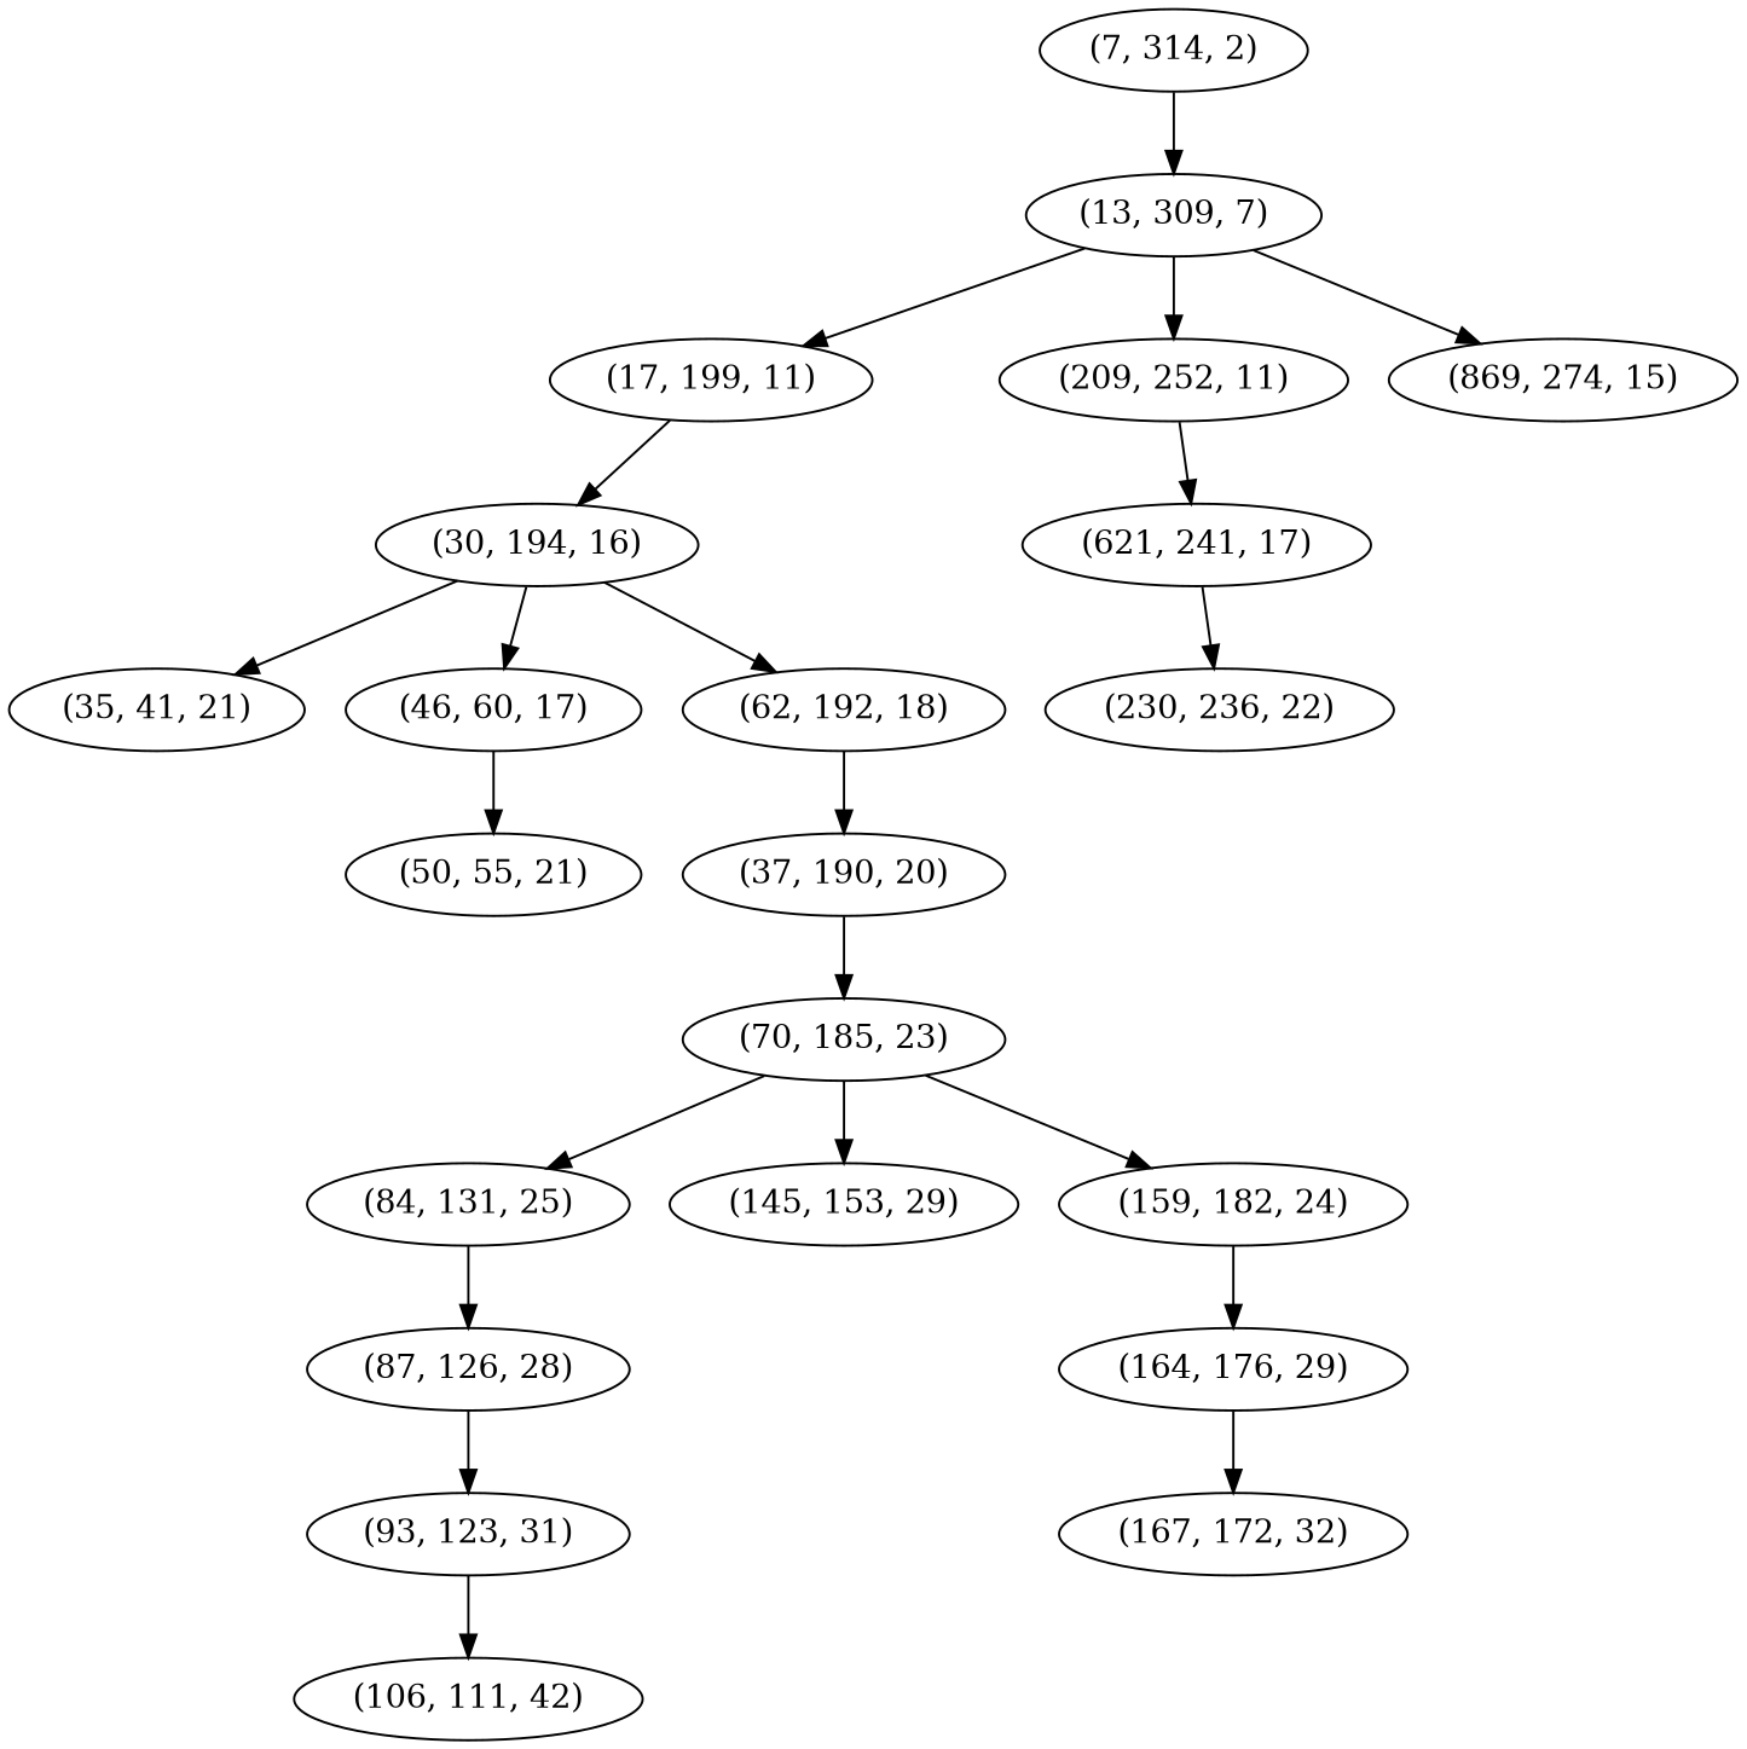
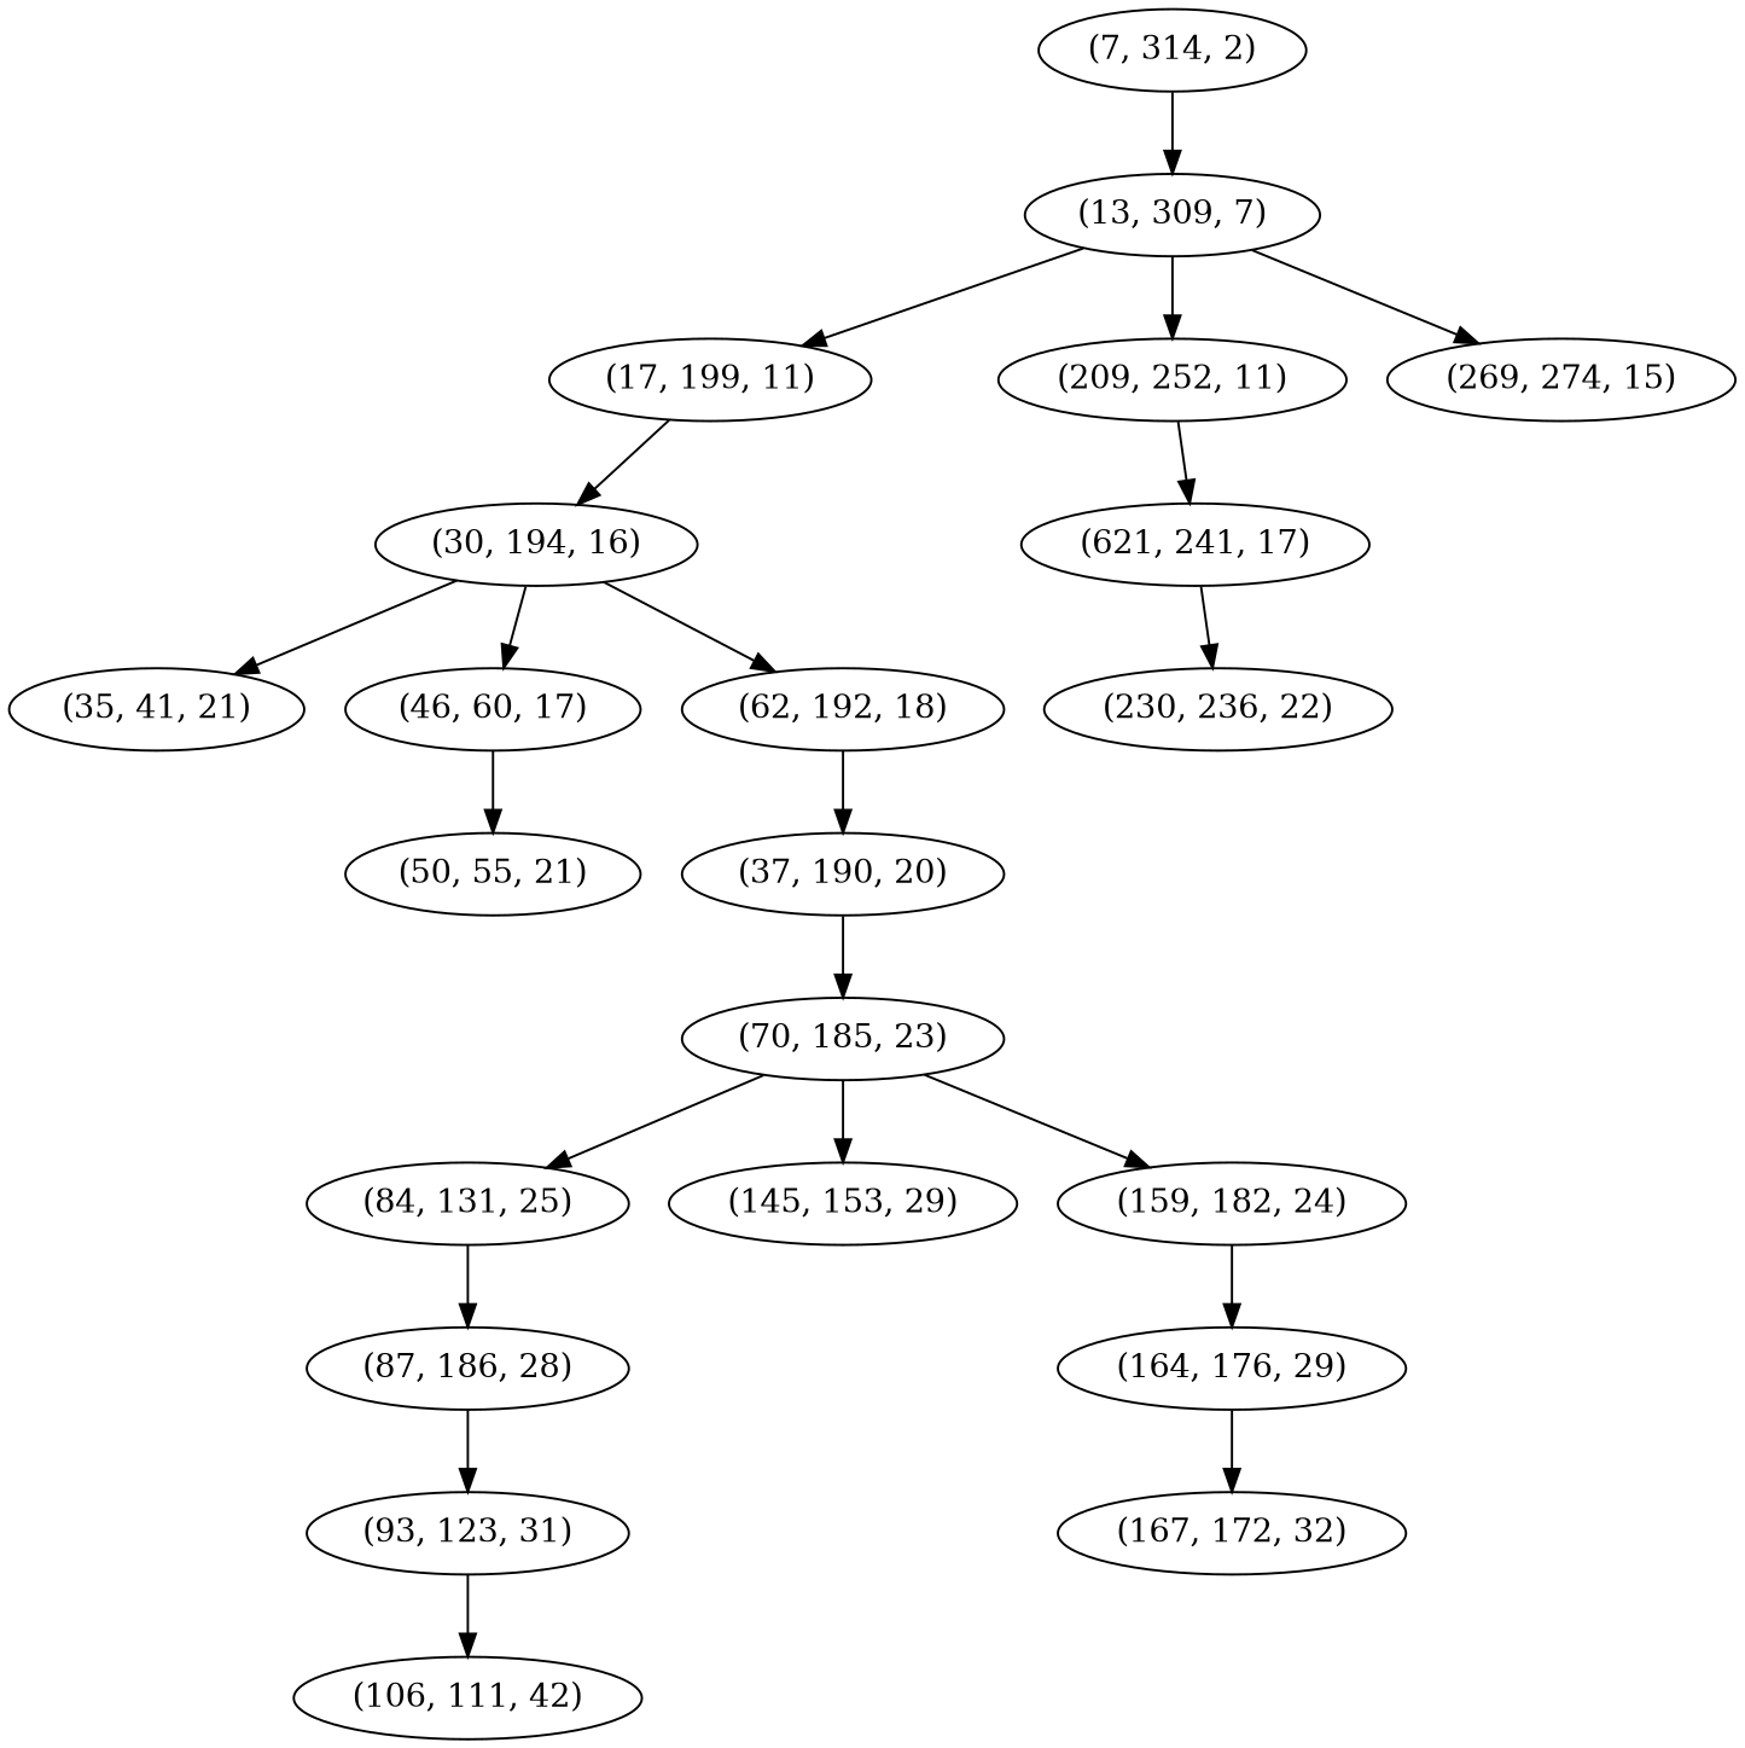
  digraph {
    "(7, 314, 2)"
    "(13, 309, 7)"
    "(17, 199, 11)"
    "(209, 252, 11)"
-   "(269, 274, 15)" [label="(869, 274, 15)"]
+   "(269, 274, 15)"
    "(30, 194, 16)"
    n7 [label="(621, 241, 17)"]
    "(35, 41, 21)"
    "(46, 60, 17)"
    "(62, 192, 18)"
    "(50, 55, 21)"
    n12 [label="(37, 190, 20)"]
    "(70, 185, 23)"
    "(84, 131, 25)"
    "(145, 153, 29)"
    "(159, 182, 24)"
-   "(87, 126, 28)"
+   "(87, 126, 28)" [label="(87, 186, 28)"]
    "(164, 176, 29)"
    "(93, 123, 31)"
    "(106, 111, 42)"
    "(167, 172, 32)"
    "(230, 236, 22)"
    "(7, 314, 2)" -> "(13, 309, 7)"
    "(13, 309, 7)" -> "(17, 199, 11)"
    "(13, 309, 7)" -> "(209, 252, 11)"
    "(13, 309, 7)" -> "(269, 274, 15)"
    "(17, 199, 11)" -> "(30, 194, 16)"
    "(209, 252, 11)" -> n7
    "(30, 194, 16)" -> "(35, 41, 21)"
    "(30, 194, 16)" -> "(46, 60, 17)"
    "(30, 194, 16)" -> "(62, 192, 18)"
    n7 -> "(230, 236, 22)"
    "(46, 60, 17)" -> "(50, 55, 21)"
    "(62, 192, 18)" -> n12
    n12 -> "(70, 185, 23)"
    "(70, 185, 23)" -> "(84, 131, 25)"
    "(70, 185, 23)" -> "(145, 153, 29)"
    "(70, 185, 23)" -> "(159, 182, 24)"
    "(84, 131, 25)" -> "(87, 126, 28)"
    "(159, 182, 24)" -> "(164, 176, 29)"
    "(87, 126, 28)" -> "(93, 123, 31)"
    "(164, 176, 29)" -> "(167, 172, 32)"
    "(93, 123, 31)" -> "(106, 111, 42)"
  }
